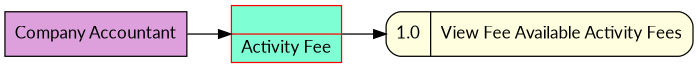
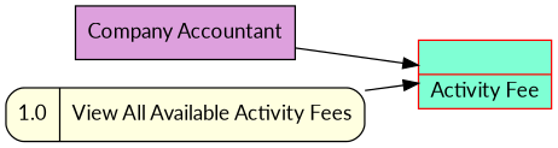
  digraph {
    fontname=Lato
    rankdir=LR
    node [fontname=Lato style=filled]
    edge [fontname=Lato]
    n1 [color=red fillcolor=aquamarine label="<f0>  |<f1> Activity Fee " shape=record]
    n2 [fillcolor=plum label="Company Accountant" shape=box]
-   n3 [fillcolor=lightyellow label="{<f0> 1.0|<f1> View Fee Available Activity Fees }" shape=Mrecord]
+   n3 [fillcolor=lightyellow label="{<f0> 1.0|<f1> View All Available Activity Fees }" shape=Mrecord]
    n2 -> n1
-   n1 -> n3
+   n3 -> n1
  }
